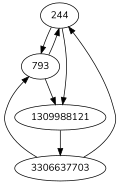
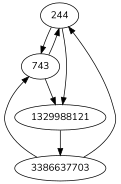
  strict digraph {
    fontname=Nunito
    node [fontname=Nunito]
    edge [fontname=Nunito style=solid]
    n1 [label=244]
-   3306637703
-   743 [label=793]
-   1329988121 [label=1309988121]
+   3306637703 [label=3386637703]
+   743
+   1329988121
    n1 -> 743
    n1 -> 1329988121
    3306637703 -> n1
    3306637703 -> 743
    743 -> n1
    743 -> 1329988121
    1329988121 -> 3306637703
  }
